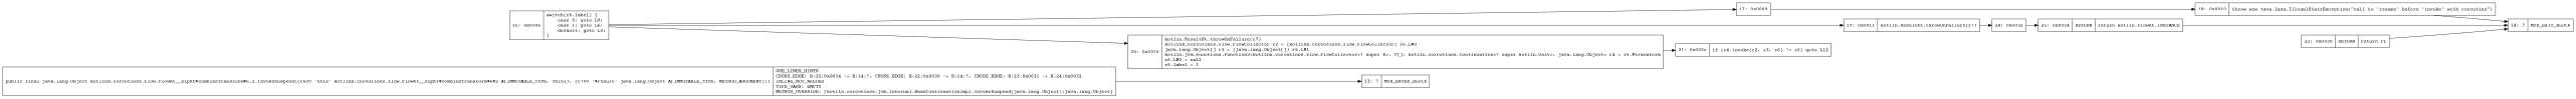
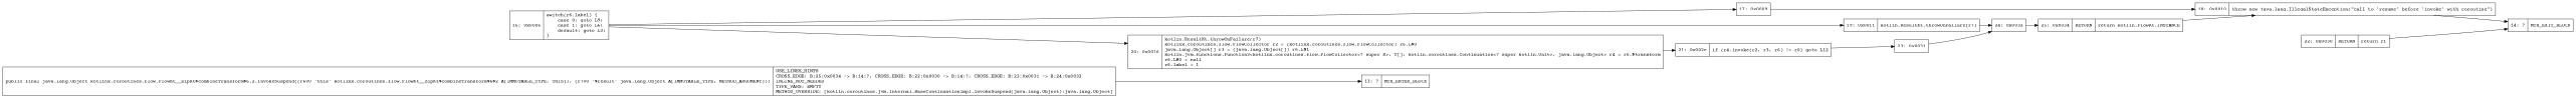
  digraph {
    fontname="Courier Prime"
    rankdir=LR
    node [fontname="Courier Prime" shape=record]
    edge [fontname="Courier Prime"]
    n1 [label="{13\:\ ?|MTH_ENTER_BLOCK\l}"]
    n2 [label="{16\:\ 0x0006|switch(r6.label) \{\l    case 0: goto L9;\l    case 1: goto L6;\l    default: goto L3;\l\}\l}"]
    n3 [label="{17\:\ 0x0009}"]
    n4 [label="{19\:\ 0x0011|kotlin.ResultKt.throwOnFailure(r7)\l}"]
    n5 [label="{20\:\ 0x0016|kotlin.ResultKt.throwOnFailure(r7)\lkotlinx.coroutines.flow.FlowCollector r2 = (kotlinx.coroutines.flow.FlowCollector) r6.L$0\ljava.lang.Object[] r3 = (java.lang.Object[]) r6.L$1\lkotlin.jvm.functions.Function3\<kotlinx.coroutines.flow.FlowCollector\<? super R\>, T[], kotlin.coroutines.Continuation\<? super kotlin.Unit\>, java.lang.Object\> r4 = r6.$transform\lr6.L$0 = null\lr6.label = 1\l}"]
    n6 [label="{18\:\ 0x0010|throw new java.lang.IllegalStateException(\"call to 'resume' before 'invoke' with coroutine\")\l}"]
    n7 [label="{24\:\ 0x0032}"]
    n8 [label="{21\:\ 0x002e|if (r4.invoke(r2, r3, r6) != r0) goto L12\l}"]
    n9 [label="{14\:\ ?|MTH_EXIT_BLOCK\l}"]
    n10 [label="{25\:\ 0x0034|RETURN\l|return kotlin.FlowKt.INSTANCE\l}"]
+   n11 [label="{23\:\ 0x0031}"]
    n12 [label="{22\:\ 0x0030|RETURN\l|return r1\l}"]
    n13 [label="{public final java.lang.Object kotlinx.coroutines.flow.FlowKt__ZipKt$combineTransform$6.2.invokeSuspend((r6v0 'this' kotlinx.coroutines.flow.FlowKt__ZipKt$combineTransform$6$2 A[IMMUTABLE_TYPE, THIS]), (r7v0 '$result' java.lang.Object A[IMMUTABLE_TYPE, METHOD_ARGUMENT]))  | USE_LINES_HINTS\lCROSS_EDGE: B:25:0x0034 \-\> B:14:?, CROSS_EDGE: B:22:0x0030 \-\> B:14:?, CROSS_EDGE: B:23:0x0031 \-\> B:24:0x0032\lINLINE_NOT_NEEDED\lTYPE_VARS: EMPTY\lMETHOD_OVERRIDE: [kotlin.coroutines.jvm.internal.BaseContinuationImpl.invokeSuspend(java.lang.Object):java.lang.Object]\l}"]
    n2 -> n3
    n2 -> n4
    n2 -> n5
    n3 -> n6
    n4 -> n7
    n5 -> n8
    n6 -> n9
    n7 -> n10
-   n10 -> n9
+   n8 -> n11
+   n10 -> n6
+   n11 -> n7
    n12 -> n9
    n13 -> n1
  }
